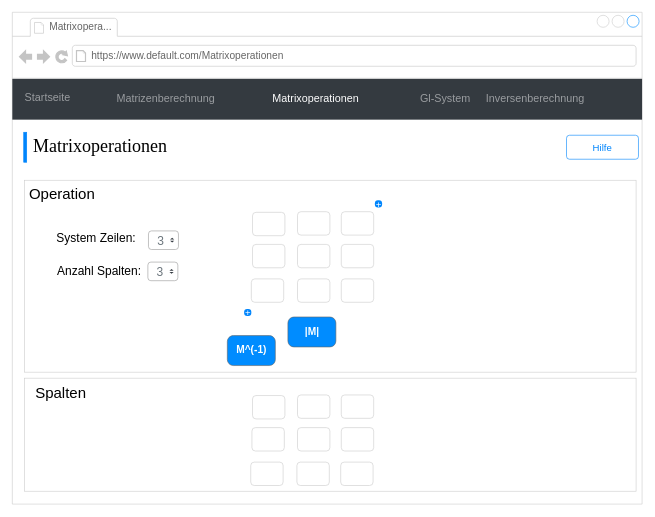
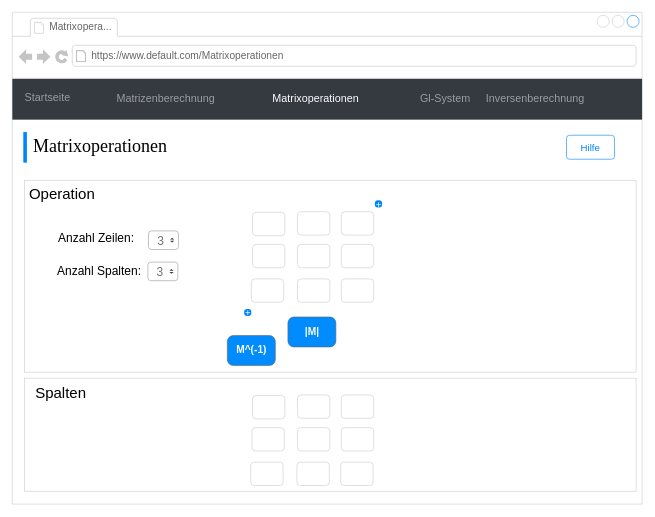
  <mxCell id="0" />
  <mxCell id="1" parent="0" />
  <mxCell id="2" value="" style="strokeWidth=1;shadow=0;dashed=0;align=center;html=1;shape=mxgraph.mockup.containers.browserWindow;rSize=0;strokeColor=#CCCCCC;mainText=,;recursiveResize=0;rounded=0;labelBackgroundColor=none;fontFamily=Verdana;fontSize=12" parent="1" vertex="1"><mxGeometry x="20" y="20" width="1050" height="820" as="geometry" /></mxCell>
  <mxCell id="3" value="Matrixopera..." style="strokeWidth=1;shadow=0;dashed=0;align=center;html=1;shape=mxgraph.mockup.containers.anchor;fontSize=17;fontColor=#666666;align=left;" parent="2" vertex="1"><mxGeometry x="60" y="12" width="110" height="26" as="geometry" /></mxCell>
  <mxCell id="4" value="https://www.default.com/Matrixoperationen" style="strokeWidth=1;shadow=0;dashed=0;align=center;html=1;shape=mxgraph.mockup.containers.anchor;rSize=0;fontSize=17;fontColor=#666666;align=left;" parent="2" vertex="1"><mxGeometry x="130" y="60" width="250" height="26" as="geometry" /></mxCell>
  <mxCell id="5" value="Matrixoperationen" style="text;html=1;points=[];align=left;verticalAlign=top;spacingTop=-4;fontSize=30;fontFamily=Verdana" parent="2" vertex="1"><mxGeometry x="33" y="202" width="340" height="50" as="geometry" /></mxCell>
  <mxCell id="6" value="&lt;font style=&quot;font-size: 20px;&quot;&gt;3&lt;/font&gt;" style="html=1;shadow=0;dashed=0;shape=mxgraph.bootstrap.rrect;rSize=5;fillColor=#ffffff;strokeColor=#999999;align=left;spacing=15;fontSize=14;fontColor=#6C767D;" parent="2" vertex="1"><mxGeometry x="227" y="364.5" width="50" height="31" as="geometry" /></mxCell>
  <mxCell id="7" value="" style="shape=triangle;direction=south;fillColor=#343A40;strokeColor=none;perimeter=none;sketch=0;" parent="6" vertex="1"><mxGeometry x="1" y="0.5" width="7" height="3" relative="1" as="geometry"><mxPoint x="-14" y="1" as="offset" /></mxGeometry></mxCell>
  <mxCell id="8" value="" style="shape=triangle;direction=north;fillColor=#343A40;strokeColor=none;perimeter=none;sketch=0;" parent="6" vertex="1"><mxGeometry x="1" y="0.5" width="7" height="3" relative="1" as="geometry"><mxPoint x="-14" y="-4" as="offset" /></mxGeometry></mxCell>
- <mxCell id="9" value="&lt;font style=&quot;font-size: 20px;&quot;&gt;System Zeilen:&lt;/font&gt;" style="text;html=1;strokeColor=none;fillColor=none;align=center;verticalAlign=middle;whiteSpace=wrap;rounded=0;fontSize=17;" parent="2" vertex="1"><mxGeometry x="70" y="362" width="140" height="30" as="geometry" /></mxCell>
+ <mxCell id="9" value="&lt;font style=&quot;font-size: 20px;&quot;&gt;Anzahl Zeilen:&lt;/font&gt;" style="text;html=1;strokeColor=none;fillColor=none;align=center;verticalAlign=middle;whiteSpace=wrap;rounded=0;fontSize=17;" parent="2" vertex="1"><mxGeometry x="70" y="362" width="140" height="30" as="geometry" /></mxCell>
  <mxCell id="10" value="&lt;font style=&quot;font-size: 20px;&quot;&gt;Anzahl Spalten:&lt;/font&gt;" style="text;html=1;strokeColor=none;fillColor=none;align=center;verticalAlign=middle;whiteSpace=wrap;rounded=0;fontSize=17;" parent="2" vertex="1"><mxGeometry x="70" y="416.5" width="150" height="30" as="geometry" /></mxCell>
  <mxCell id="11" value="" style="rounded=1;whiteSpace=wrap;html=1;strokeColor=#CCCCCC;fontSize=20;" parent="2" vertex="1"><mxGeometry x="400.5" y="333.5" width="54" height="39" as="geometry" /></mxCell>
  <mxCell id="12" value="&amp;nbsp;+&amp;nbsp;" style="html=1;shadow=0;dashed=0;shape=mxgraph.bootstrap.rrect;rSize=5;strokeColor=none;strokeWidth=1;fillColor=#0085FC;fontColor=#FFFFFF;whiteSpace=wrap;align=center;verticalAlign=middle;spacingLeft=0;fontStyle=0;fontSize=16;spacing=5;rotation=0;labelPosition=center;verticalLabelPosition=middle;" parent="2" vertex="1"><mxGeometry x="386.5" y="494.5" width="12" height="12" as="geometry" /></mxCell>
  <mxCell id="13" value="&amp;nbsp;+&amp;nbsp;" style="html=1;shadow=0;dashed=0;shape=mxgraph.bootstrap.rrect;rSize=5;strokeColor=none;strokeWidth=1;fillColor=#0085FC;fontColor=#FFFFFF;whiteSpace=wrap;align=center;verticalAlign=middle;spacingLeft=0;fontStyle=0;fontSize=16;spacing=5;rotation=0;labelPosition=center;verticalLabelPosition=middle;" parent="2" vertex="1"><mxGeometry x="604.5" y="313.5" width="12" height="12" as="geometry" /></mxCell>
  <mxCell id="14" value="M^(-1)" style="strokeWidth=1;shadow=0;dashed=0;align=center;html=1;shape=mxgraph.mockup.buttons.button;strokeColor=#666666;fontColor=#ffffff;mainText=;buttonStyle=round;fontSize=17;fontStyle=1;fillColor=#008cff;whiteSpace=wrap;" parent="2" vertex="1"><mxGeometry x="358.5" y="539" width="80" height="50" as="geometry" /></mxCell>
  <mxCell id="15" value="|M|" style="strokeWidth=1;shadow=0;dashed=0;align=center;html=1;shape=mxgraph.mockup.buttons.button;strokeColor=#666666;fontColor=#ffffff;mainText=;buttonStyle=round;fontSize=17;fontStyle=1;fillColor=#008cff;whiteSpace=wrap;" parent="2" vertex="1"><mxGeometry x="459.5" y="508" width="80" height="50" as="geometry" /></mxCell>
  <mxCell id="16" value="" style="rounded=1;whiteSpace=wrap;html=1;strokeColor=#CCCCCC;fontSize=20;" parent="2" vertex="1"><mxGeometry x="398.5" y="444.5" width="54" height="39" as="geometry" /></mxCell>
  <mxCell id="17" value="" style="rounded=1;whiteSpace=wrap;html=1;strokeColor=#CCCCCC;fontSize=20;" parent="2" vertex="1"><mxGeometry x="400.5" y="387" width="54" height="39" as="geometry" /></mxCell>
  <mxCell id="18" value="" style="rounded=1;whiteSpace=wrap;html=1;strokeColor=#CCCCCC;fontSize=20;" parent="2" vertex="1"><mxGeometry x="475.5" y="332.5" width="54" height="39" as="geometry" /></mxCell>
  <mxCell id="19" value="" style="rounded=1;whiteSpace=wrap;html=1;strokeColor=#CCCCCC;fontSize=20;" parent="2" vertex="1"><mxGeometry x="548.5" y="332.5" width="54" height="39" as="geometry" /></mxCell>
  <mxCell id="20" value="" style="rounded=1;whiteSpace=wrap;html=1;strokeColor=#CCCCCC;fontSize=20;" parent="2" vertex="1"><mxGeometry x="475.5" y="387" width="54" height="39" as="geometry" /></mxCell>
  <mxCell id="21" value="" style="rounded=1;whiteSpace=wrap;html=1;strokeColor=#CCCCCC;fontSize=20;" parent="2" vertex="1"><mxGeometry x="548.5" y="387" width="54" height="39" as="geometry" /></mxCell>
  <mxCell id="22" value="" style="rounded=1;whiteSpace=wrap;html=1;strokeColor=#CCCCCC;fontSize=20;" parent="2" vertex="1"><mxGeometry x="548.5" y="444.5" width="54" height="39" as="geometry" /></mxCell>
  <mxCell id="23" value="" style="rounded=1;whiteSpace=wrap;html=1;strokeColor=#CCCCCC;fontSize=20;" parent="2" vertex="1"><mxGeometry x="475.5" y="444.5" width="54" height="39" as="geometry" /></mxCell>
  <mxCell id="24" value="" style="rounded=1;whiteSpace=wrap;html=1;strokeColor=#CCCCCC;fontSize=20;" parent="2" vertex="1"><mxGeometry x="397.5" y="750" width="54" height="39" as="geometry" /></mxCell>
  <mxCell id="25" value="" style="rounded=1;whiteSpace=wrap;html=1;strokeColor=#CCCCCC;fontSize=20;" parent="2" vertex="1"><mxGeometry x="399.5" y="692.5" width="54" height="39" as="geometry" /></mxCell>
  <mxCell id="26" value="" style="rounded=1;whiteSpace=wrap;html=1;strokeColor=#CCCCCC;fontSize=20;" parent="2" vertex="1"><mxGeometry x="547.5" y="750" width="54" height="39" as="geometry" /></mxCell>
  <mxCell id="27" value="" style="rounded=1;whiteSpace=wrap;html=1;strokeColor=#CCCCCC;fontSize=20;" parent="2" vertex="1"><mxGeometry x="474.5" y="750" width="54" height="39" as="geometry" /></mxCell>
  <mxCell id="28" value="" style="rounded=1;whiteSpace=wrap;html=1;strokeColor=#CCCCCC;fontSize=20;" parent="2" vertex="1"><mxGeometry x="400.5" y="639" width="54" height="39" as="geometry" /></mxCell>
  <mxCell id="29" value="" style="rounded=1;whiteSpace=wrap;html=1;strokeColor=#CCCCCC;fontSize=20;" parent="2" vertex="1"><mxGeometry x="475.5" y="638" width="54" height="39" as="geometry" /></mxCell>
  <mxCell id="30" value="" style="rounded=1;whiteSpace=wrap;html=1;strokeColor=#CCCCCC;fontSize=20;" parent="2" vertex="1"><mxGeometry x="548.5" y="638" width="54" height="39" as="geometry" /></mxCell>
  <mxCell id="31" value="" style="rounded=1;whiteSpace=wrap;html=1;strokeColor=#CCCCCC;fontSize=20;" parent="2" vertex="1"><mxGeometry x="548.5" y="692.5" width="54" height="39" as="geometry" /></mxCell>
  <mxCell id="32" value="" style="rounded=1;whiteSpace=wrap;html=1;strokeColor=#CCCCCC;fontSize=20;" parent="2" vertex="1"><mxGeometry x="475.5" y="692.5" width="54" height="39" as="geometry" /></mxCell>
  <mxCell id="33" value="" style="rounded=0;whiteSpace=wrap;html=1;fillColor=none;strokeColor=#CCCCCC;" parent="2" vertex="1"><mxGeometry x="20" y="280" width="1020" height="320" as="geometry" /></mxCell>
  <mxCell id="34" value="&lt;font style=&quot;font-size: 25px;&quot;&gt;Operation&lt;/font&gt;" style="text;html=1;strokeColor=none;fillColor=none;align=center;verticalAlign=middle;whiteSpace=wrap;rounded=0;" parent="2" vertex="1"><mxGeometry x="53" y="286" width="60" height="30" as="geometry" /></mxCell>
  <mxCell id="35" value="&lt;font style=&quot;font-size: 25px;&quot;&gt;Spalten&lt;/font&gt;" style="text;html=1;strokeColor=none;fillColor=none;align=center;verticalAlign=middle;whiteSpace=wrap;rounded=0;" parent="2" vertex="1"><mxGeometry x="51" y="618" width="60" height="30" as="geometry" /></mxCell>
  <mxCell id="36" value="" style="rounded=0;whiteSpace=wrap;html=1;fillColor=none;strokeColor=#CCCCCC;" parent="2" vertex="1"><mxGeometry x="20" y="610" width="1020" height="188.5" as="geometry" /></mxCell>
  <mxCell id="37" value="" style="rounded=0;whiteSpace=wrap;html=1;strokeColor=#0085FC;fontSize=14;fontColor=#0085FC;fillColor=#0085FC;" parent="1" vertex="1"><mxGeometry x="39" y="220" width="5" height="50" as="geometry" /></mxCell>
  <mxCell id="38" value="&lt;font style=&quot;font-size: 20px;&quot;&gt;3&lt;/font&gt;" style="html=1;shadow=0;dashed=0;shape=mxgraph.bootstrap.rrect;rSize=5;fillColor=#ffffff;strokeColor=#999999;align=left;spacing=15;fontSize=14;fontColor=#6C767D;" parent="1" vertex="1"><mxGeometry x="246" y="436.5" width="50" height="31" as="geometry" /></mxCell>
  <mxCell id="39" value="" style="shape=triangle;direction=south;fillColor=#343A40;strokeColor=none;perimeter=none;sketch=0;" parent="38" vertex="1"><mxGeometry x="1" y="0.5" width="7" height="3" relative="1" as="geometry"><mxPoint x="-14" y="1" as="offset" /></mxGeometry></mxCell>
  <mxCell id="40" value="" style="shape=triangle;direction=north;fillColor=#343A40;strokeColor=none;perimeter=none;sketch=0;" parent="38" vertex="1"><mxGeometry x="1" y="0.5" width="7" height="3" relative="1" as="geometry"><mxPoint x="-14" y="-4" as="offset" /></mxGeometry></mxCell>
- <mxCell id="41" value="&lt;font color=&quot;#0085fc&quot;&gt;Hilfe&lt;/font&gt;" style="html=1;shadow=0;dashed=0;shape=mxgraph.bootstrap.rrect;rSize=5;strokeColor=#0085FC;strokeWidth=1;fillColor=none;fontColor=#1CA5B8;whiteSpace=wrap;align=center;verticalAlign=middle;spacingLeft=0;fontStyle=0;fontSize=16;spacing=5;" parent="1" vertex="1"><mxGeometry x="944" y="225" width="120" height="40" as="geometry" /></mxCell>
+ <mxCell id="41" value="&lt;font color=&quot;#0085fc&quot;&gt;Hilfe&lt;/font&gt;" style="html=1;shadow=0;dashed=0;shape=mxgraph.bootstrap.rrect;rSize=5;strokeColor=#0085FC;strokeWidth=1;fillColor=none;fontColor=#1CA5B8;whiteSpace=wrap;align=center;verticalAlign=middle;spacingLeft=0;fontStyle=0;fontSize=16;spacing=5;" parent="1" vertex="1"><mxGeometry x="944" y="225" width="80" height="40" as="geometry" /></mxCell>
  <mxCell id="42" value="" style="html=1;shadow=0;dashed=0;fillColor=#343A40;strokeColor=none;fontSize=18;fontColor=#ffffff;align=left;spacing=15;" vertex="1" parent="1"><mxGeometry x="20" y="131" width="1050" height="68" as="geometry" /></mxCell>
  <mxCell id="43" value="Startseite" style="fillColor=none;strokeColor=none;fontSize=18;fontColor=#9A9DA0;align=center;" vertex="1" parent="42"><mxGeometry width="70" height="40" relative="1" as="geometry"><mxPoint x="24" y="10" as="offset" /></mxGeometry></mxCell>
  <mxCell id="44" value="Matrizenberechnung" style="fillColor=none;strokeColor=none;fontSize=18;fontColor=#9A9DA0;align=center;" vertex="1" parent="42"><mxGeometry width="70" height="40" relative="1" as="geometry"><mxPoint x="221" y="11" as="offset" /></mxGeometry></mxCell>
  <mxCell id="45" value="Matrixoperationen" style="fillColor=none;strokeColor=none;fontSize=18;fontColor=#FFFFFF;align=center;spacingRight=0;" vertex="1" parent="42"><mxGeometry width="80" height="40" relative="1" as="geometry"><mxPoint x="466" y="11" as="offset" /></mxGeometry></mxCell>
  <mxCell id="46" value="Gl-System" style="fillColor=none;strokeColor=none;fontSize=18;fontColor=#9A9DA0;align=center;" vertex="1" parent="42"><mxGeometry width="80" height="40" relative="1" as="geometry"><mxPoint x="682" y="11" as="offset" /></mxGeometry></mxCell>
  <mxCell id="47" value="Inversenberechnung" style="fillColor=none;strokeColor=none;fontSize=18;fontColor=#9A9DA0;align=center;" vertex="1" parent="42"><mxGeometry x="832" y="11" width="80" height="40" as="geometry" /></mxCell>
